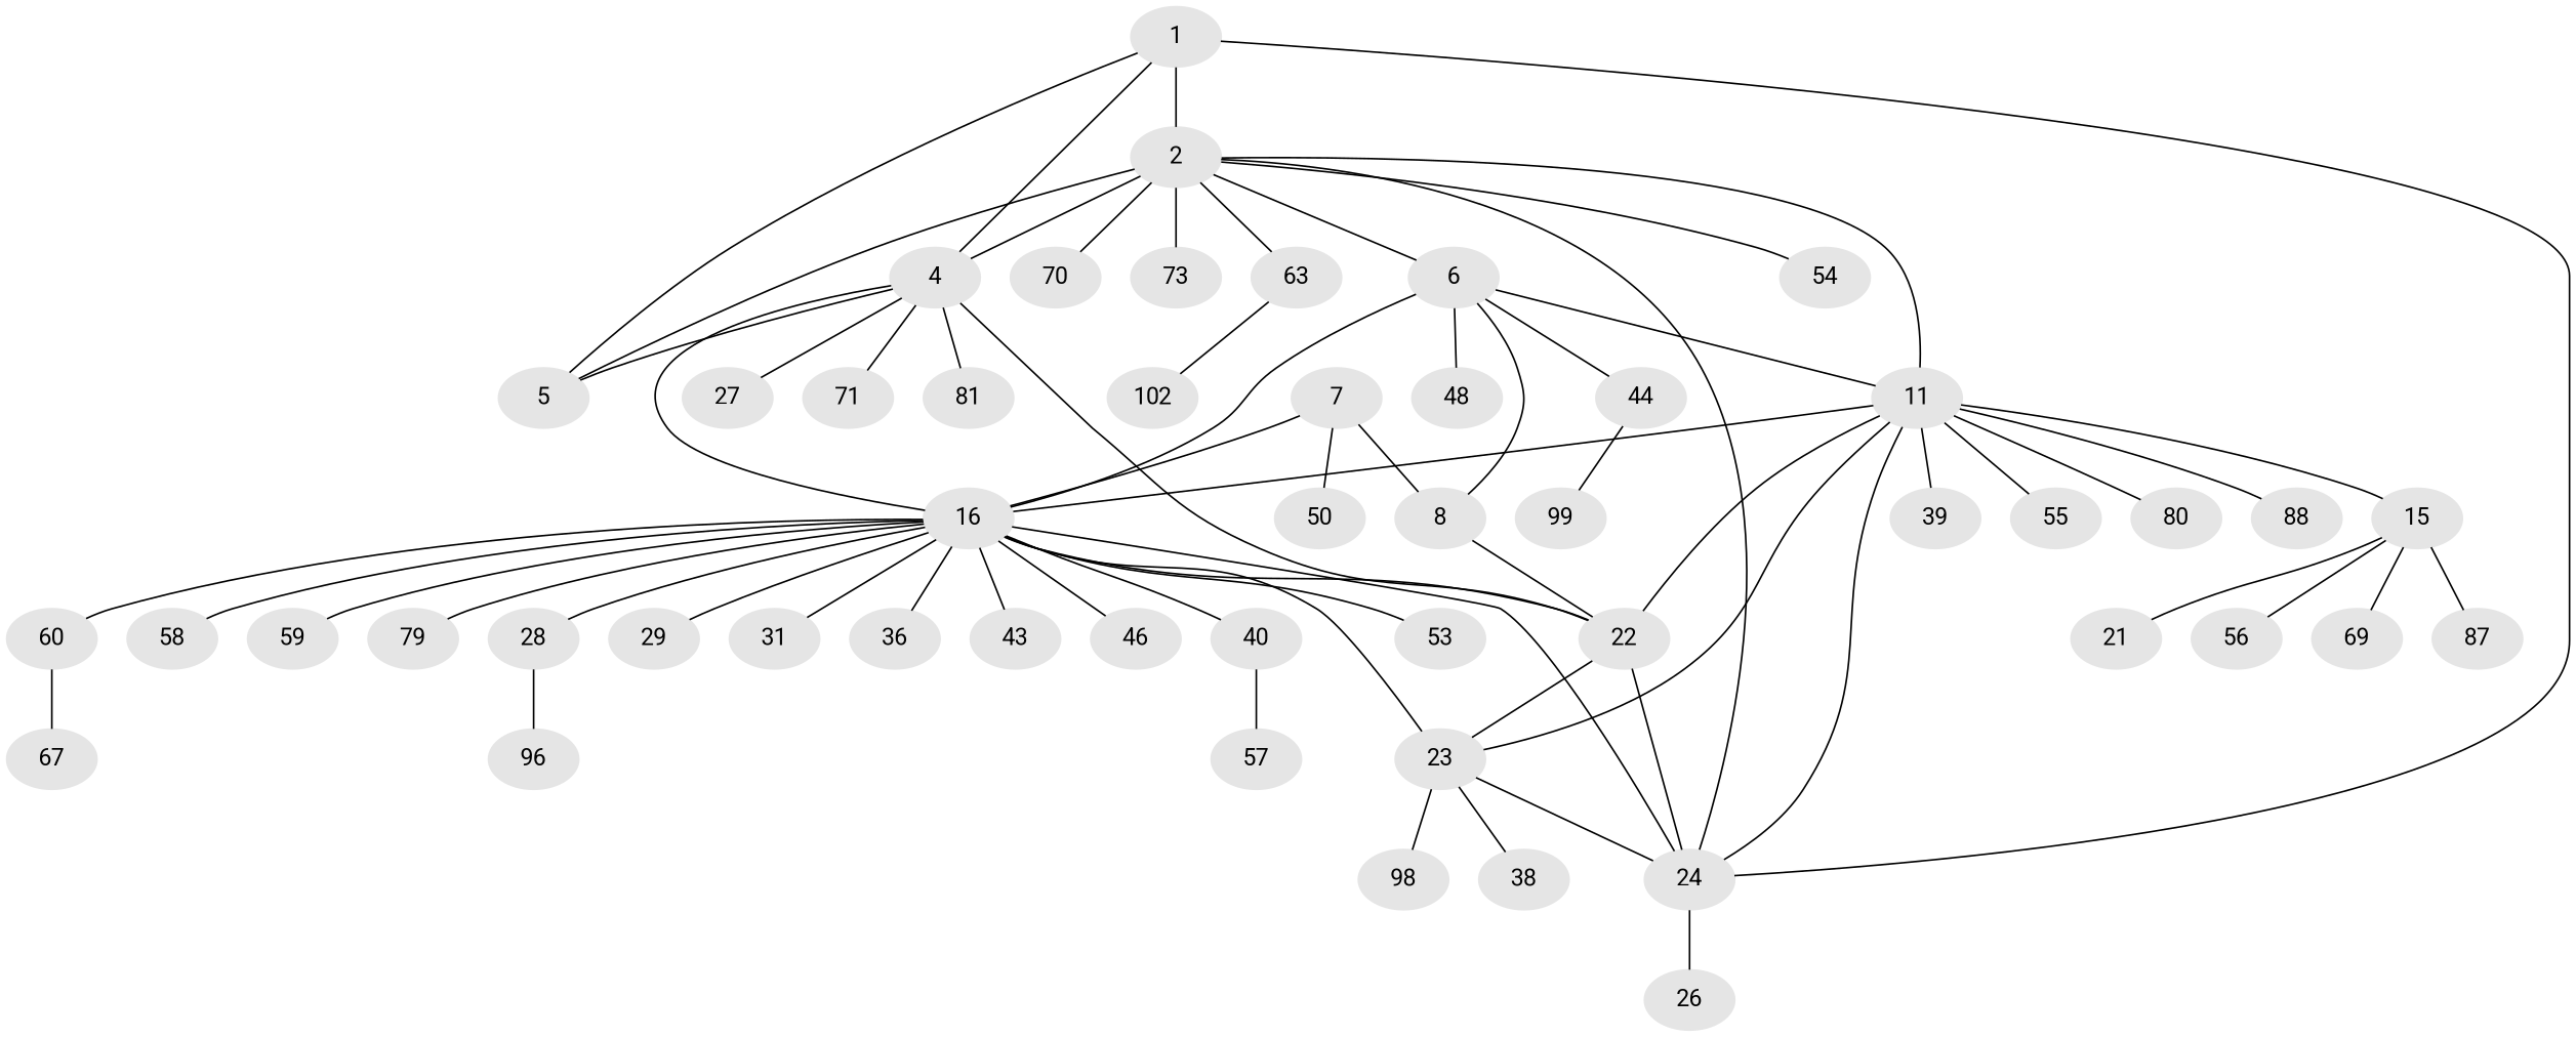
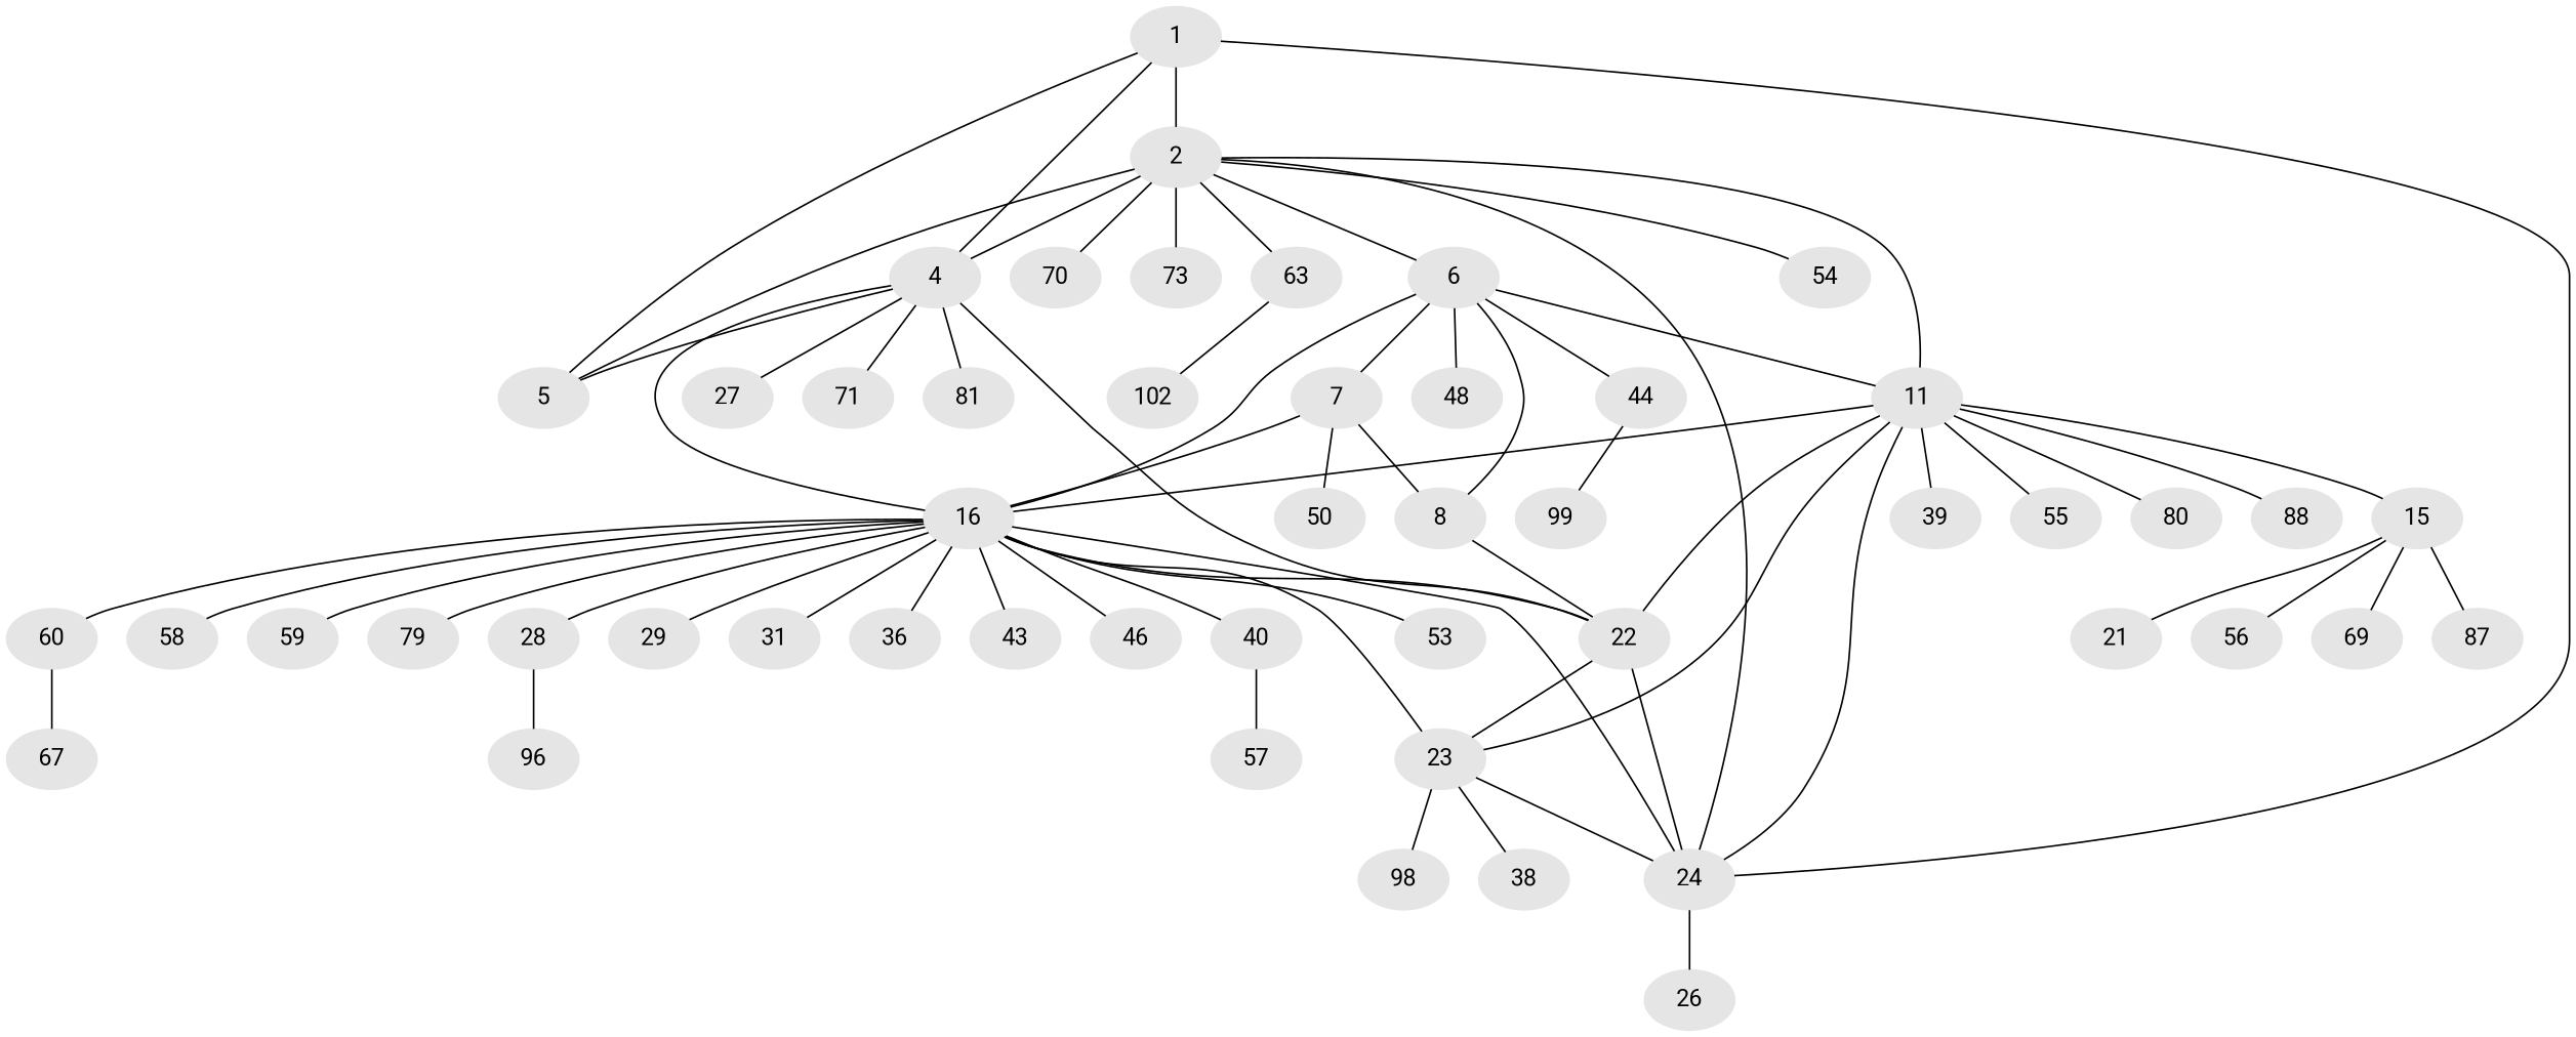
  graph {
    fontname=Roboto
    node [color=gray90 fontname=Roboto style=filled]
    edge [fontname=Roboto]
    2 [super="+3"]
    4
    5 [super="+100"]
    24 [super="+103+37"]
    6 [super="+10+93"]
    11 [super="+34+30+14+13+97+84+12"]
    54
    63 [super="+64"]
    70
    73
    1
    16 [super="+17"]
    22 [super="+49+85+90+47+51"]
    27
    71
    81
    26
    7 [super="+35+9"]
    8
    44
    48
    15
    23 [super="+42"]
    39
    55
    80
    88
    102
    28
    29
    31
    36
    40
    43
    46
    53
    58
    59
    60
    79
    50
    99
    n43 [label=21]
    56
    69
    87
    38
    98
    96
    57
    67
    2 -- 4 [weight=2]
    2 -- 5 [weight=2]
    2 -- 24
    2 -- 6 [weight=2]
    2 -- 11
    2 -- 54
    2 -- 63
    2 -- 70
    2 -- 73
    4 -- 5
    4 -- 16
    4 -- 22
    4 -- 27
    4 -- 71
    4 -- 81
    24 -- 26
    6 -- 11 [weight=3]
    6 -- 16
+   6 -- 7 [weight=4]
    6 -- 8 [weight=2]
    6 -- 44
    6 -- 48
    11 -- 24
    11 -- 16 [weight=2]
    11 -- 22
    11 -- 15 [weight=4]
    11 -- 23
    11 -- 39
    11 -- 55
    11 -- 80
    11 -- 88
    63 -- 102
    1 -- 2 [weight=2]
    1 -- 4
    1 -- 5
    1 -- 24
    16 -- 24
    16 -- 22
    16 -- 23
    16 -- 28
    16 -- 29
    16 -- 31
    16 -- 36
    16 -- 40
    16 -- 43
    16 -- 46
    16 -- 53
    16 -- 58
    16 -- 59
    16 -- 60
    16 -- 79
    22 -- 24
    22 -- 23
    7 -- 16
    7 -- 8 [weight=2]
    7 -- 50
    8 -- 22
    44 -- 99
    15 -- n43
    15 -- 56
    15 -- 69
    15 -- 87
    23 -- 24
    23 -- 38
    23 -- 98
    28 -- 96
    40 -- 57
    60 -- 67
  }
